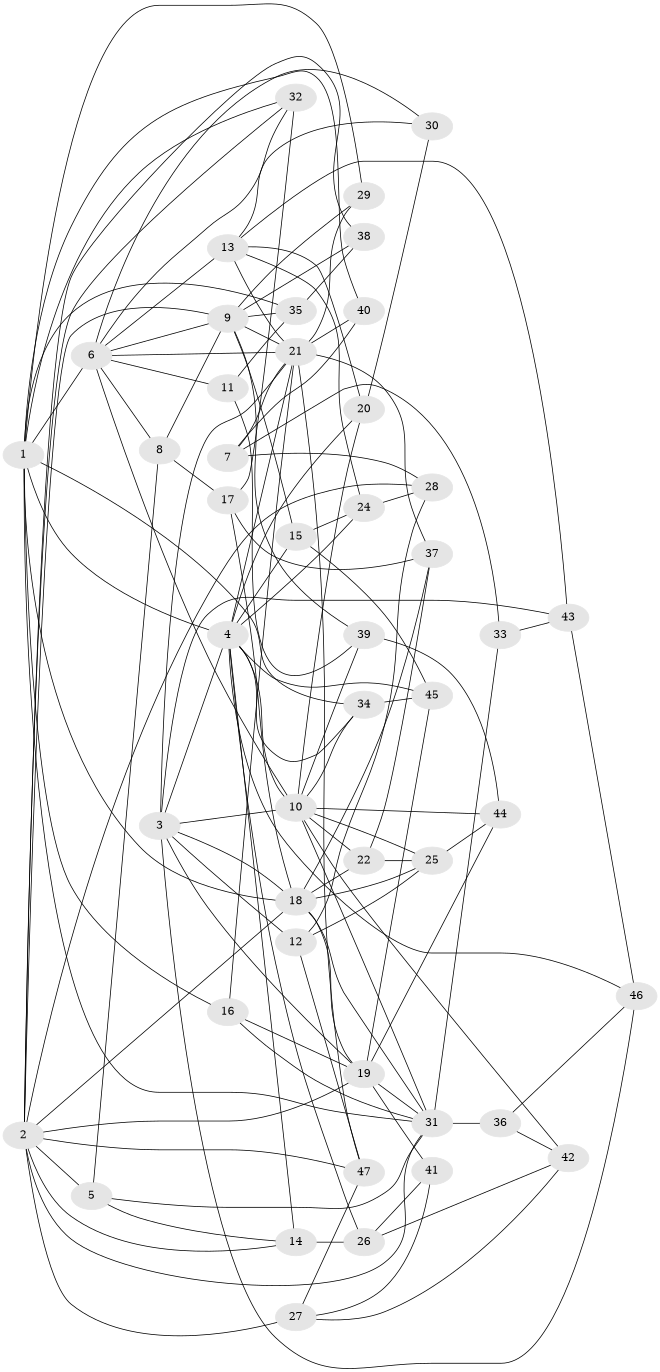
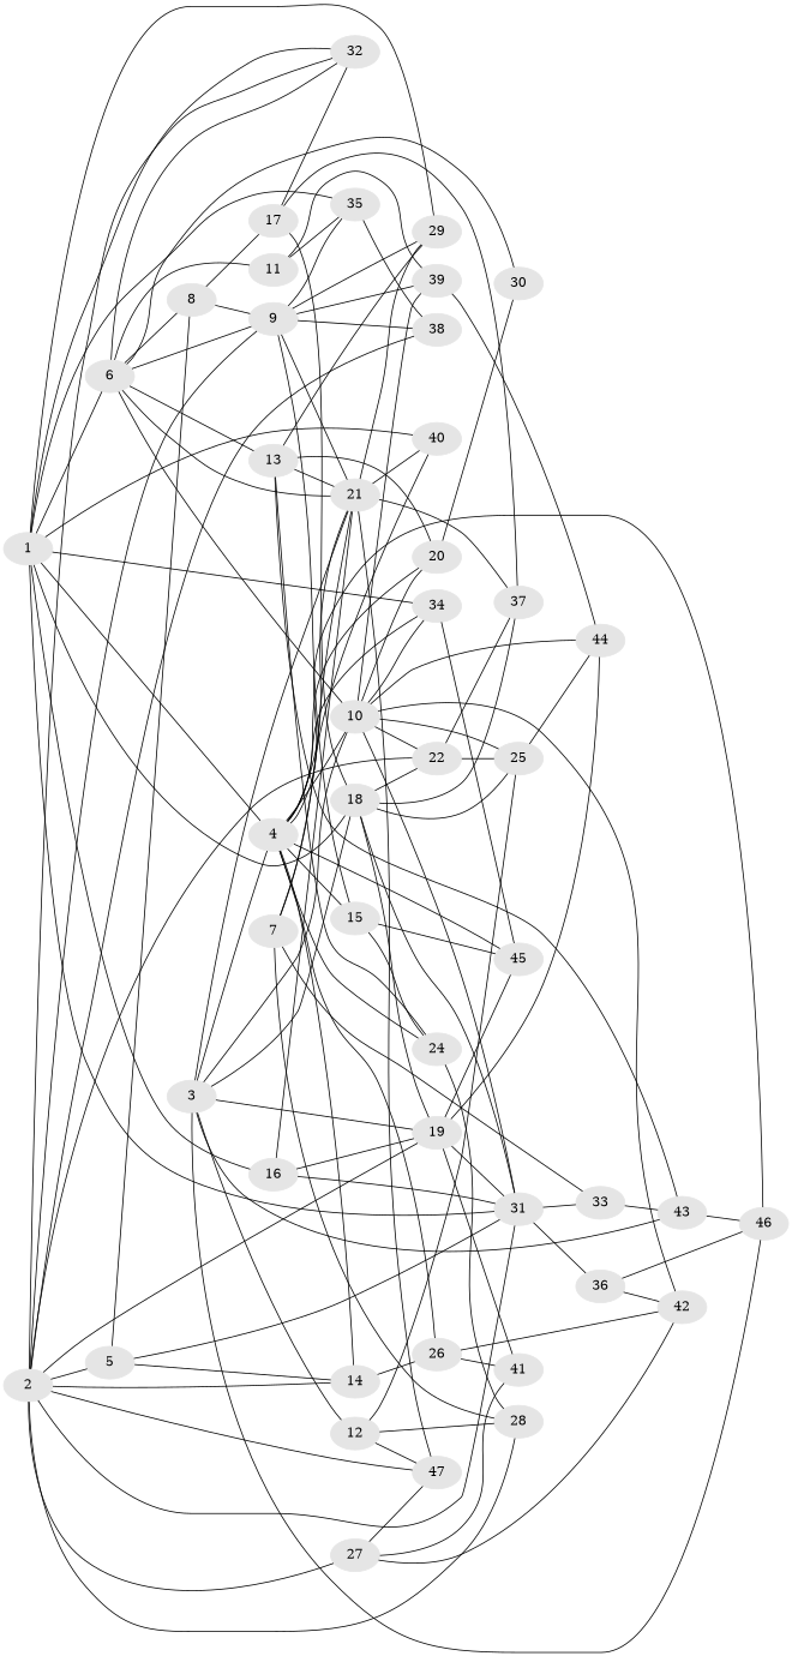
  graph {
    rankdir=LR
    node [color=gray90 style=filled]
    edge [weight=1.0]
    1
    4
    6
    16
    18
    29
    31
    32
    34
    35
    40
    14
    10
    21
    46
    15
    20
    24
    26
    45
    9
    8
    11
    13
    30
    19
    22
    25
    37
    33
    36
    38
    2
    5
    27
    28
    47
    39
    44
    41
    42
    3
    12
    43
    17
    7
    1 -- 4
    1 -- 6
    1 -- 16
    1 -- 18
    1 -- 29 [weight=2.0]
    1 -- 31 [weight=2.0]
    1 -- 32
    1 -- 34
    1 -- 35
    1 -- 40
    4 -- 34
    4 -- 14
    4 -- 10
    4 -- 21
    4 -- 46
    4 -- 15
    4 -- 20
    4 -- 24
    4 -- 26
    4 -- 45
    6 -- 32
    6 -- 10 [weight=2.0]
    6 -- 21
    6 -- 9
    6 -- 8
    6 -- 11
    6 -- 13 [weight=2.0]
    6 -- 30
    16 -- 31
    16 -- 21
    16 -- 19
    18 -- 31
    18 -- 19 [weight=2.0]
    18 -- 22
    18 -- 25
    18 -- 37
    31 -- 33
    31 -- 36 [weight=2.0]
    34 -- 45
    35 -- 38
    14 -- 26
    10 -- 31
    10 -- 34
    10 -- 20
    10 -- 22
    10 -- 25
    10 -- 39
    10 -- 44
    10 -- 42
    21 -- 29
    21 -- 40
    21 -- 37
    21 -- 47
    15 -- 24
    15 -- 45
    20 -- 30
    24 -- 28
    26 -- 41
    26 -- 42
    9 -- 29
    9 -- 35
    9 -- 21 [weight=2.0]
    9 -- 15
    9 -- 38 [weight=2.0]
    9 -- 39 [weight=2.0]
    8 -- 9
    8 -- 17
    11 -- 35
    11 -- 39
    13 -- 21
    13 -- 20
    13 -- 24
-   13 -- 30 [weight=2.0]
+   13 -- 29 [weight=2.0]
    13 -- 43
    19 -- 31
    19 -- 45
    19 -- 44
    19 -- 41 [weight=2.0]
    22 -- 25
    22 -- 37
    25 -- 44
    33 -- 43
    36 -- 46
    36 -- 42
-   2 -- 18
+   2 -- 22
    2 -- 31 [weight=2.0]
    2 -- 32
    2 -- 14
    2 -- 9
    2 -- 19
    2 -- 38
    2 -- 5
    2 -- 27
    2 -- 28
    2 -- 47
    5 -- 31
    5 -- 14
    5 -- 8
    27 -- 47
    27 -- 41
    27 -- 42
    39 -- 44
    3 -- 4
    3 -- 18
    3 -- 10
    3 -- 21
    3 -- 46
    3 -- 19
    3 -- 12
    3 -- 43
    12 -- 25
    12 -- 28
    12 -- 47
    43 -- 46
    17 -- 18
    17 -- 32
    17 -- 37
    7 -- 40
    7 -- 21
    7 -- 33
    7 -- 28
  }
